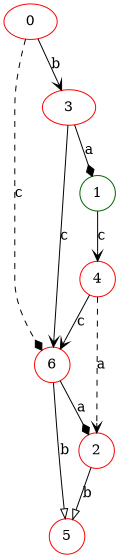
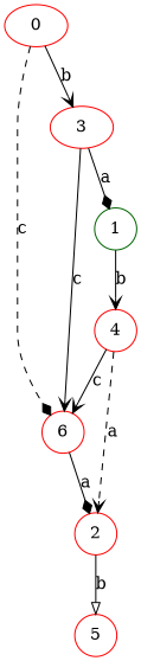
  strict digraph {
    node [color=red shape=circle]
    edge [arrowhead=vee style=solid]
    1 [color=darkgreen]
    4
    2
    6
    5
    3 [shape=ellipse]
    0 [shape=ellipse]
-   1 -> 4 [label=c]
+   1 -> 4 [label=b]
    4 -> 2 [label=a style=dashed]
    4 -> 6 [label=c]
    2 -> 5 [arrowhead=onormal label=b]
    6 -> 2 [arrowhead=diamond label=a]
-   6 -> 5 [arrowhead=onormal label=b]
    3 -> 1 [arrowhead=diamond label=a]
    3 -> 6 [label=c]
    0 -> 6 [arrowhead=diamond label=c style=dashed]
    0 -> 3 [label=b]
  }
